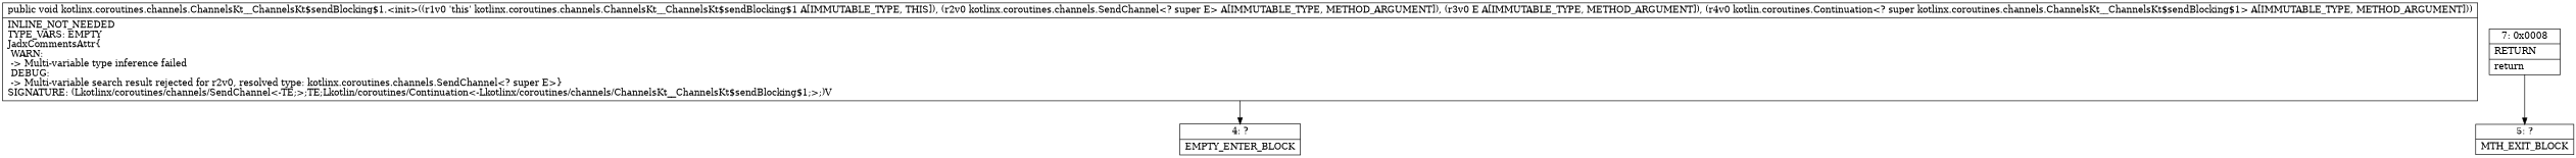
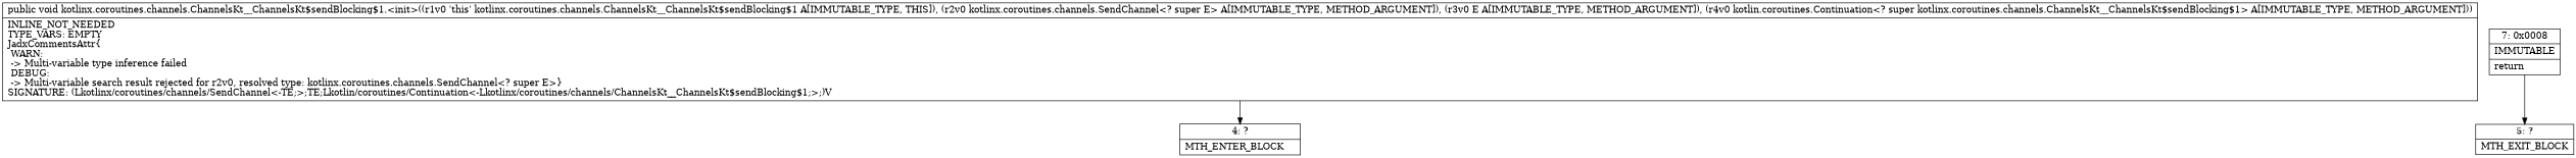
  digraph {
    node [shape=record]
-   n1 [label="{4\:\ ?|EMPTY_ENTER_BLOCK\l}"]
-   n2 [label="{7\:\ 0x0008|RETURN\l|return\l}"]
+   n1 [label="{4\:\ ?|MTH_ENTER_BLOCK\l}"]
+   n2 [label="{7\:\ 0x0008|IMMUTABLE\l|return\l}"]
    n3 [label="{5\:\ ?|MTH_EXIT_BLOCK\l}"]
    n4 [label="{public void kotlinx.coroutines.channels.ChannelsKt__ChannelsKt$sendBlocking$1.\<init\>((r1v0 'this' kotlinx.coroutines.channels.ChannelsKt__ChannelsKt$sendBlocking$1 A[IMMUTABLE_TYPE, THIS]), (r2v0 kotlinx.coroutines.channels.SendChannel\<? super E\> A[IMMUTABLE_TYPE, METHOD_ARGUMENT]), (r3v0 E A[IMMUTABLE_TYPE, METHOD_ARGUMENT]), (r4v0 kotlin.coroutines.Continuation\<? super kotlinx.coroutines.channels.ChannelsKt__ChannelsKt$sendBlocking$1\> A[IMMUTABLE_TYPE, METHOD_ARGUMENT]))  | INLINE_NOT_NEEDED\lTYPE_VARS: EMPTY\lJadxCommentsAttr\{\l WARN: \l \-\> Multi\-variable type inference failed\l DEBUG: \l \-\> Multi\-variable search result rejected for r2v0, resolved type: kotlinx.coroutines.channels.SendChannel\<? super E\>\}\lSIGNATURE: (Lkotlinx\/coroutines\/channels\/SendChannel\<\-TE;\>;TE;Lkotlin\/coroutines\/Continuation\<\-Lkotlinx\/coroutines\/channels\/ChannelsKt__ChannelsKt$sendBlocking$1;\>;)V\l}"]
    n2 -> n3
    n4 -> n1
  }
